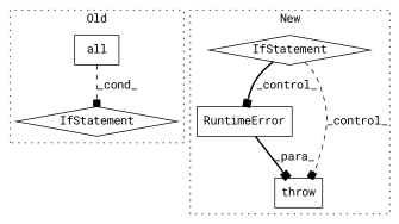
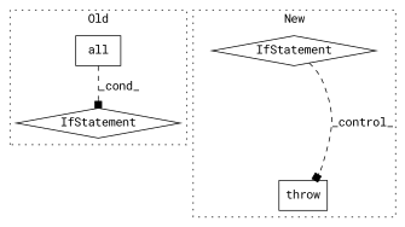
  digraph {
    fontname="Roboto Mono"
    node [a=32 fontname="Roboto Mono" shape=box]
    edge [arrowhead=box fontname="Roboto Mono" style=dashed]
    n1 [l="15,-5" label=all s="1047,1195"]
    n2 [a=25 l="4,2" label=IfStatement s="1196,1220" shape=diamond]
-   n3 [l="13,1" label=RuntimeError s="1818,1915"]
    n4 [a=25 l="8,2" label=IfStatement s="1334,1363" shape=diamond]
    n5 [a=53 l=6 label=throw s=1812]
    subgraph cluster_1 {
      label=Old
      style=dotted
      n1
      n2
    }
    subgraph cluster_2 {
      label=New
      style=dotted
-     n3
      n4
      n5
    }
    n1 -> n2 [label=_cond_]
-   n3 -> n5 [label=_para_ style=bold]
-   n4 -> n3 [label=_control_ style=bold]
    n4 -> n5 [label=_control_]
  }
